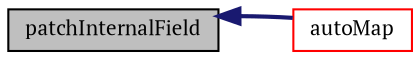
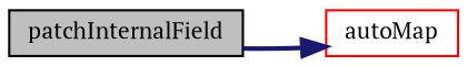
  digraph {
    rankdir=LR
    fontname="PT Serif"
    node [fontname="PT Serif" fontsize=10 shape=record]
    n1 [color=black fillcolor=grey75 fontcolor=black height=0.2 label=patchInternalField style=filled width=0.4]
    n2 [color=red height=0.2 label=autoMap width=0.4]
-   n2 -> n1 [color=midnightblue fontname="PT Serif" fontsize=10 labelfontname=Helvetica labelfontsize=10 style=bold]
+   n1 -> n2 [color=midnightblue fontname="PT Serif" fontsize=10 labelfontname=Helvetica labelfontsize=10 style=bold]
  }
